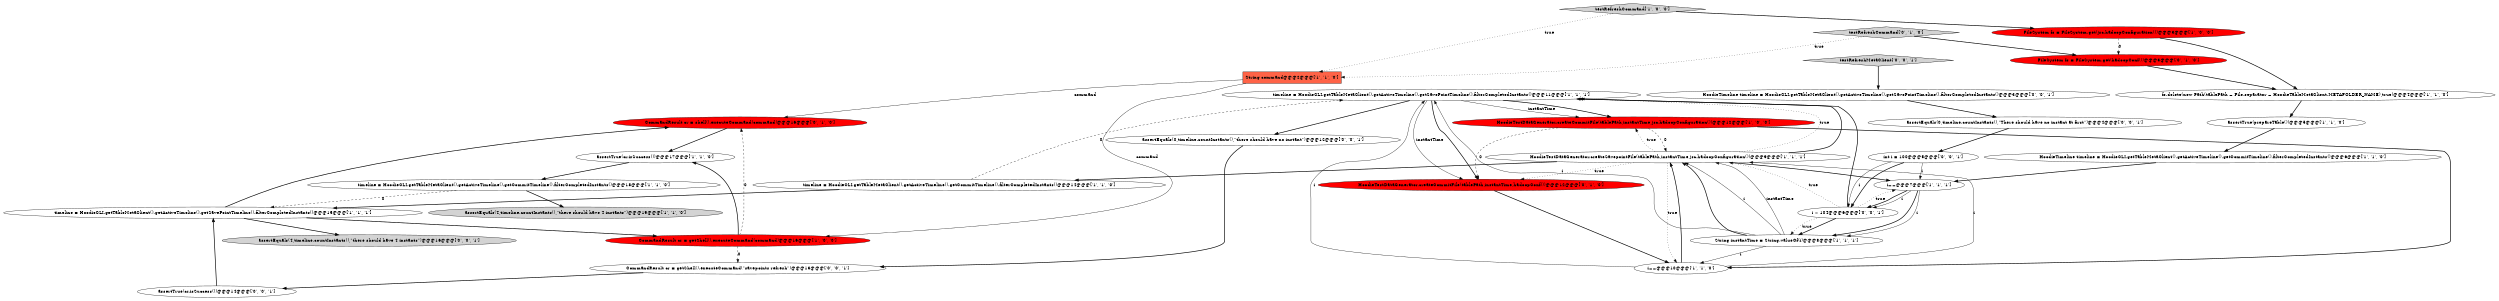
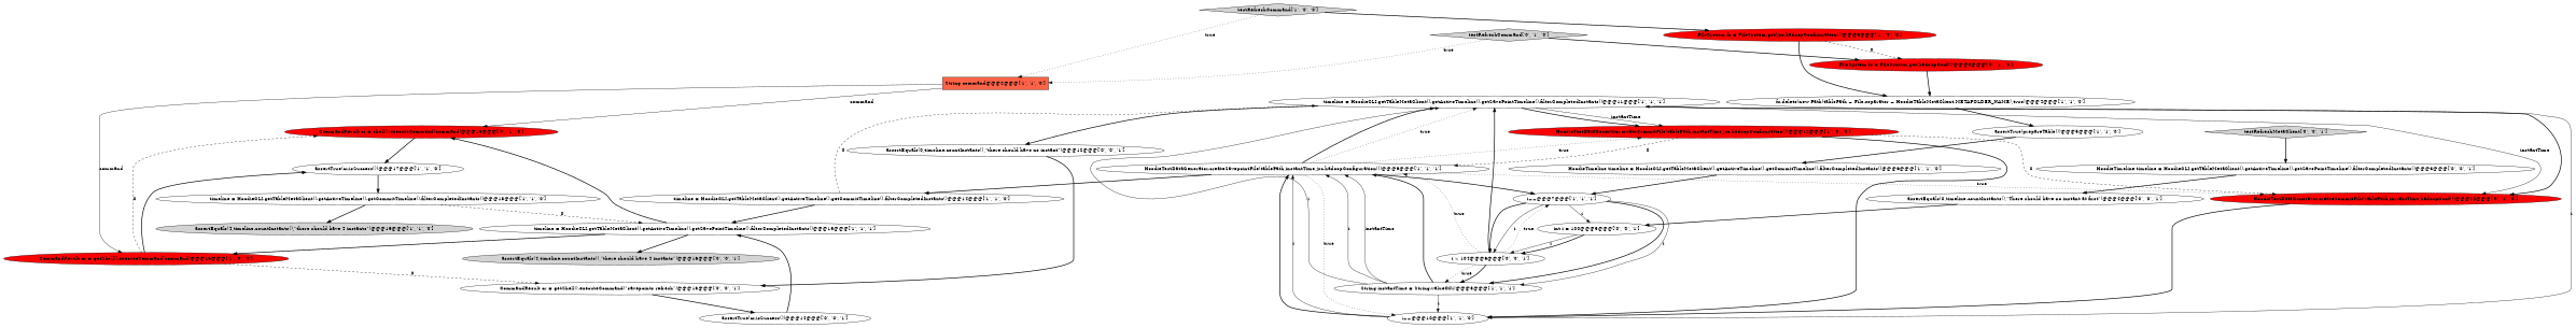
  digraph {
    node [fillcolor=white shape=ellipse style=filled]
    edge [style=bold]
    n1 [fillcolor=tomato label="String command@@@2@@@['1', '1', '0']" shape=box]
    n2 [fillcolor=red label="CommandResult cr = shell().executeCommand(command)@@@16@@@['0', '1', '0']"]
    n3 [fillcolor=red label="CommandResult cr = getShell().executeCommand(command)@@@16@@@['1', '0', '0']"]
    n4 [label="assertTrue(cr.isSuccess())@@@17@@@['1', '1', '0']"]
    n5 [label="CommandResult cr = getShell().executeCommand(\"savepoints refresh\")@@@13@@@['0', '0', '1']"]
    n6 [fillcolor=lightgray label="testRefreshMetaClient['0', '0', '1']" shape=diamond]
    n7 [label="HoodieTimeline timeline = HoodieCLI.getTableMetaClient().getActiveTimeline().getSavePointTimeline().filterCompletedInstants()@@@3@@@['0', '0', '1']"]
    n8 [label="assertEquals(0,timeline.countInstants(),\"There should have no instant at first\")@@@4@@@['0', '0', '1']"]
    n9 [label="int i = 100@@@5@@@['0', '0', '1']"]
    n10 [label="i < 104@@@6@@@['0', '0', '1']"]
    n11 [label="i++@@@7@@@['1', '1', '1']"]
    n12 [label="String instantTime = String.valueOf(i)@@@8@@@['1', '1', '1']"]
    n13 [label="HoodieTestDataGenerator.createSavepointFile(tablePath,instantTime,jsc.hadoopConfiguration())@@@9@@@['1', '1', '1']"]
    n14 [label="timeline = HoodieCLI.getTableMetaClient().getActiveTimeline().getSavePointTimeline().filterCompletedInstants()@@@11@@@['1', '1', '1']"]
    n15 [label="i++@@@10@@@['1', '1', '0']"]
    n16 [label="assertTrue(cr.isSuccess())@@@14@@@['0', '0', '1']"]
    n17 [label="timeline = HoodieCLI.getTableMetaClient().getActiveTimeline().getSavePointTimeline().filterCompletedInstants()@@@15@@@['1', '1', '1']"]
    n18 [fillcolor=lightgray label="testRefreshCommand['1', '0', '0']" shape=diamond]
    n19 [fillcolor=red label="FileSystem fs = FileSystem.get(jsc.hadoopConfiguration())@@@3@@@['1', '0', '0']"]
    n20 [fillcolor=red label="FileSystem fs = FileSystem.get(hadoopConf())@@@3@@@['0', '1', '0']"]
    n21 [label="fs.delete(new Path(tablePath + File.separator + HoodieTableMetaClient.METAFOLDER_NAME),true)@@@4@@@['1', '1', '0']"]
    n22 [label="timeline = HoodieCLI.getTableMetaClient().getActiveTimeline().getCommitTimeline().filterCompletedInstants()@@@14@@@['1', '1', '0']"]
    n23 [fillcolor=red label="HoodieTestDataGenerator.createCommitFile(tablePath,instantTime,jsc.hadoopConfiguration())@@@12@@@['1', '0', '0']"]
    n24 [fillcolor=red label="HoodieTestDataGenerator.createCommitFile(tablePath,instantTime,hadoopConf())@@@12@@@['0', '1', '0']"]
    n25 [label="assertEquals(0,timeline.countInstants(),\"there should have no instant\")@@@12@@@['0', '0', '1']"]
    n26 [fillcolor=lightgray label="assertEquals(4,timeline.countInstants(),\"there should have 4 instants\")@@@16@@@['0', '0', '1']"]
    n27 [label="assertTrue(prepareTable())@@@5@@@['1', '1', '0']"]
    n28 [label="timeline = HoodieCLI.getTableMetaClient().getActiveTimeline().getCommitTimeline().filterCompletedInstants()@@@18@@@['1', '1', '0']"]
    n29 [fillcolor=lightgray label="testRefreshCommand['0', '1', '0']" shape=diamond]
    n30 [fillcolor=lightgray label="assertEquals(4,timeline.countInstants(),\"there should have 4 instants\")@@@19@@@['1', '1', '0']"]
    n31 [label="HoodieTimeline timeline = HoodieCLI.getTableMetaClient().getActiveTimeline().getCommitTimeline().filterCompletedInstants()@@@6@@@['1', '1', '0']"]
    n1 -> n2 [label=command style=solid]
    n1 -> n3 [label=command style=solid]
    n2 -> n4
    n3 -> n2 [label=0 style=dashed]
    n3 -> n4
    n3 -> n5 [label=0 style=dashed]
    n4 -> n28
    n5 -> n16
    n6 -> n7
    n7 -> n8
    n8 -> n9
    n9 -> n10 [label=i style=solid]
    n9 -> n10
-   n9 -> n11 [label=i style=solid]
+   n11 -> n9 [label=i style=solid]
    n10 -> n11 [label=true style=dotted]
    n10 -> n12
    n10 -> n12 [label=true style=dotted]
    n10 -> n13 [label=true style=dotted]
    n10 -> n14
    n11 -> n10
    n11 -> n10 [label=i style=solid]
    n11 -> n12
    n11 -> n12 [label=i style=solid]
    n12 -> n13
    n12 -> n13 [label=instantTime style=solid]
    n12 -> n13 [label=i style=solid]
    n12 -> n14 [label=i style=solid]
    n12 -> n15 [label=i style=solid]
    n13 -> n11
    n13 -> n14
    n13 -> n14 [label=true style=dotted]
    n13 -> n15 [label=true style=dotted]
    n13 -> n22
    n13 -> n23 [label=true style=dotted]
    n13 -> n24 [label=true style=dotted]
    n14 -> n23 [label=instantTime style=solid]
    n14 -> n23
    n14 -> n24
    n14 -> n24 [label=instantTime style=solid]
    n14 -> n25
    n15 -> n13
    n15 -> n13 [label=i style=solid]
    n15 -> n14 [label=i style=solid]
    n16 -> n17
    n17 -> n2
    n17 -> n3
    n17 -> n26
    n18 -> n1 [label=true style=dotted]
    n18 -> n19
    n19 -> n20 [label=0 style=dashed]
    n19 -> n21
    n20 -> n21
    n21 -> n27
    n22 -> n14 [label=0 style=dashed]
    n22 -> n17
    n23 -> n13 [label=0 style=dashed]
    n23 -> n15
    n23 -> n24 [label=0 style=dashed]
    n24 -> n15
    n25 -> n5
    n27 -> n31
    n28 -> n17 [label=0 style=dashed]
    n28 -> n30
    n29 -> n1 [label=true style=dotted]
    n29 -> n20
    n31 -> n11
  }
